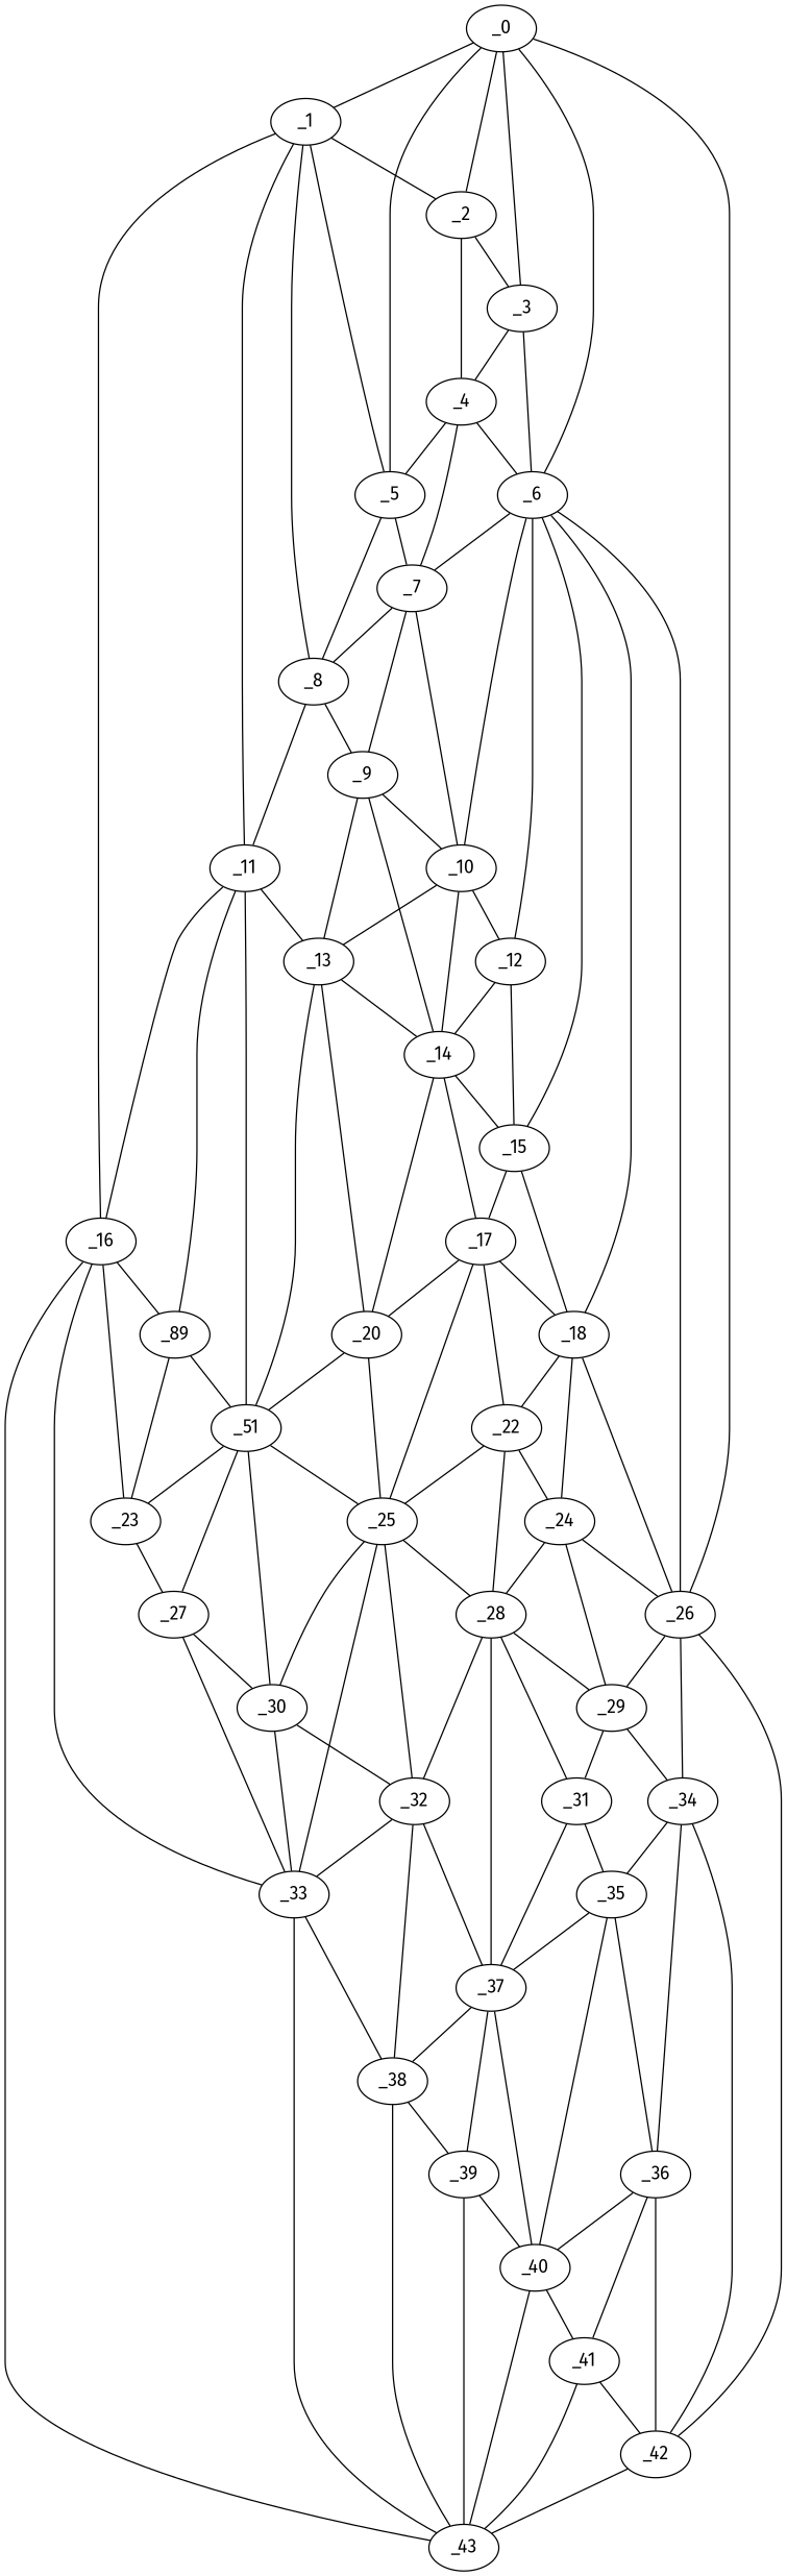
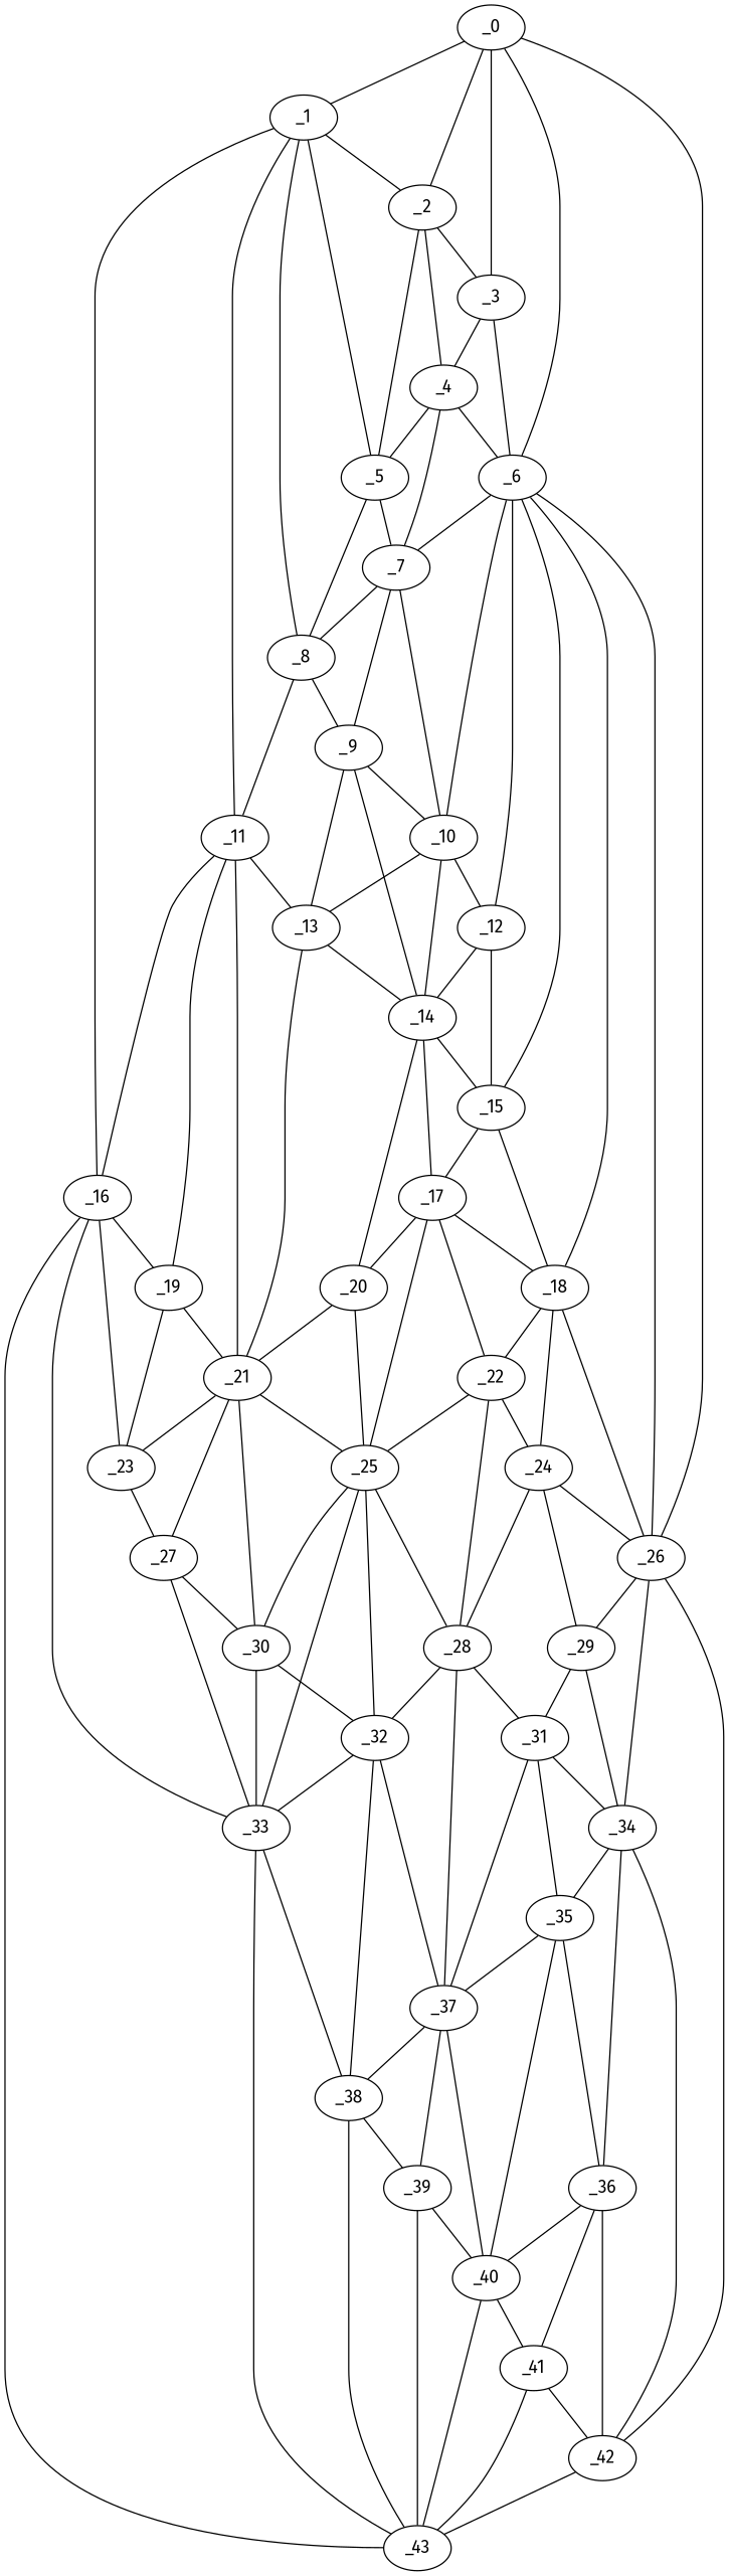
  graph {
    fontname="Fira Sans"
    node [fontname="Fira Sans" x=27 y=69]
    edge [fontname="Fira Sans" valence=2]
    _0 [x=6 y=56]
    _1 [x=8 y=95]
    _2 [x=9]
    _3 [x=13 y=63]
    _6 [y=45]
    _26 [x=76 y=18]
    _5 [x=24 y=71]
    _8 [x=32 y=73]
    _11 [x=45 y=78]
    _16 [x=57 y=108]
    _4 [x=16 y=64]
    _7 [y=67]
    _10 [x=39 y=54]
    _12 [x=46 y=50]
    _15 [x=56 y=47]
    _18 [x=63 y=42]
    _29 [x=82 y=31]
    _34 [x=93 y=25]
    _42 [x=123 y=27]
    _9 [x=34 y=70]
    _13 [x=47 y=72]
-   _19 [x=65 y=99 label=_89]
-   _21 [x=68 y=78 label=_51]
+   _19 [x=65 y=99]
+   _21 [x=68 y=78]
    _23 [x=71 y=94]
    _33 [x=92 y=82]
    _43 [x=125 y=66]
    _14 [x=53 y=58]
    _17 [x=60 y=54]
    _22 [x=69 y=47]
    _24 [x=72 y=37]
    _31 [x=89 y=38]
    _35 [x=95 y=35]
    _36 [x=103 y=30]
    _20 [x=66 y=64]
    _25 [x=73 y=61]
    _27 [x=79 y=87]
    _30 [x=84 y=73]
    _38 [x=105 y=74]
    _28 [x=81 y=42]
    _32 [x=91 y=66]
    _39 [x=113]
    _37 [x=103 y=58]
    _40 [x=114 y=53]
    _41 [x=119 y=48]
    _0 -- _1 [valence=1]
    _0 -- _2
    _0 -- _3 [valence=1]
    _0 -- _6 [valence=1]
    _0 -- _26 [valence=1]
    _1 -- _2 [valence=1]
    _1 -- _5
    _1 -- _8
    _1 -- _11
    _1 -- _16 [valence=1]
    _2 -- _3
-   _0 -- _5
+   _2 -- _5
    _2 -- _4
    _3 -- _6
    _3 -- _4 [valence=1]
    _6 -- _26
    _6 -- _7
    _6 -- _10 [valence=1]
    _6 -- _12
    _6 -- _15
    _6 -- _18
    _26 -- _29
    _26 -- _34 [valence=1]
    _26 -- _42 [valence=1]
    _5 -- _8
    _5 -- _7
    _8 -- _11
    _8 -- _9
    _11 -- _16 [valence=1]
    _11 -- _13 [valence=1]
    _11 -- _19 [valence=1]
    _11 -- _21
    _16 -- _19 [valence=1]
    _16 -- _23
    _16 -- _33
    _16 -- _43 [valence=1]
    _4 -- _6 [valence=1]
    _4 -- _5 [valence=1]
    _4 -- _7
    _7 -- _8 [valence=1]
    _7 -- _10
    _7 -- _9 [valence=1]
    _10 -- _12
    _10 -- _13 [valence=1]
    _10 -- _14
    _12 -- _15
    _12 -- _14
    _15 -- _18
    _15 -- _17
    _18 -- _26 [valence=1]
    _18 -- _22 [valence=1]
    _18 -- _24 [valence=1]
    _29 -- _34 [valence=1]
    _29 -- _31
    _34 -- _42 [valence=1]
    _34 -- _35 [valence=1]
    _34 -- _36
    _42 -- _43 [valence=1]
    _9 -- _10
    _9 -- _13
    _9 -- _14
    _13 -- _21
    _13 -- _14
-   _13 -- _20
    _19 -- _21
    _19 -- _23
    _21 -- _23
    _21 -- _25
    _21 -- _27
    _21 -- _30
    _23 -- _27
    _33 -- _43 [valence=1]
    _33 -- _38 [valence=1]
    _14 -- _15 [valence=1]
    _14 -- _17
    _14 -- _20 [valence=1]
    _17 -- _18 [valence=1]
    _17 -- _22
    _17 -- _20
    _17 -- _25 [valence=1]
    _22 -- _24
    _22 -- _25 [valence=1]
    _22 -- _28 [valence=1]
    _24 -- _26 [valence=1]
    _24 -- _29
    _24 -- _28 [valence=1]
+   _31 -- _34
    _31 -- _35
    _31 -- _37
    _35 -- _36 [valence=1]
    _35 -- _37
    _35 -- _40 [valence=1]
    _36 -- _42
    _36 -- _40
    _36 -- _41
    _20 -- _21
    _20 -- _25
    _25 -- _33 [valence=1]
    _25 -- _30
    _25 -- _28
    _25 -- _32 [valence=1]
    _27 -- _33
    _27 -- _30
    _30 -- _33 [valence=1]
    _30 -- _32
    _38 -- _43
    _38 -- _39
-   _28 -- _29
    _28 -- _31 [valence=1]
    _28 -- _32
    _28 -- _37
    _32 -- _33 [valence=1]
    _32 -- _38
    _32 -- _37
    _39 -- _43
    _39 -- _40 [valence=1]
    _37 -- _38
    _37 -- _39 [valence=1]
    _37 -- _40
    _40 -- _43
    _40 -- _41
    _41 -- _42 [valence=1]
    _41 -- _43 [valence=1]
  }
